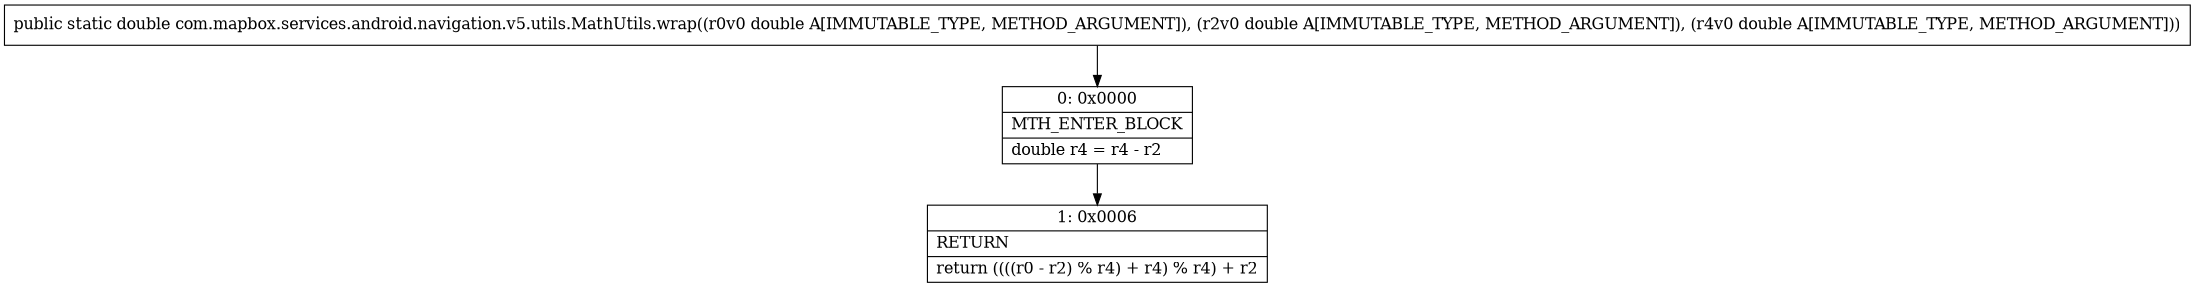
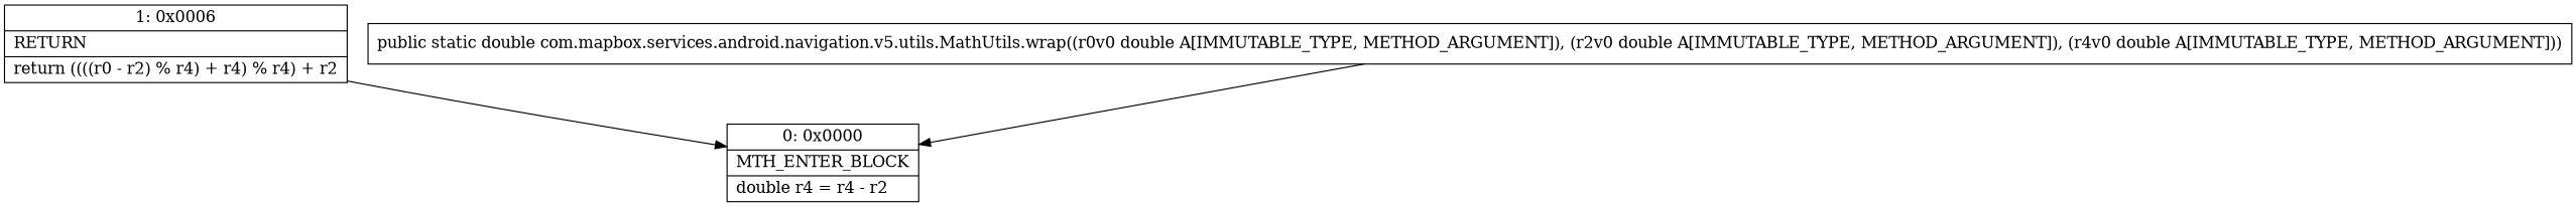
  digraph {
    node [shape=record]
    n1 [label="{0\:\ 0x0000|MTH_ENTER_BLOCK\l|double r4 = r4 \- r2\l}"]
    n2 [label="{1\:\ 0x0006|RETURN\l|return ((((r0 \- r2) % r4) + r4) % r4) + r2\l}"]
    n3 [label="{public static double com.mapbox.services.android.navigation.v5.utils.MathUtils.wrap((r0v0 double A[IMMUTABLE_TYPE, METHOD_ARGUMENT]), (r2v0 double A[IMMUTABLE_TYPE, METHOD_ARGUMENT]), (r4v0 double A[IMMUTABLE_TYPE, METHOD_ARGUMENT])) }"]
-   n1 -> n2
+   n2 -> n1
    n3 -> n1
  }
